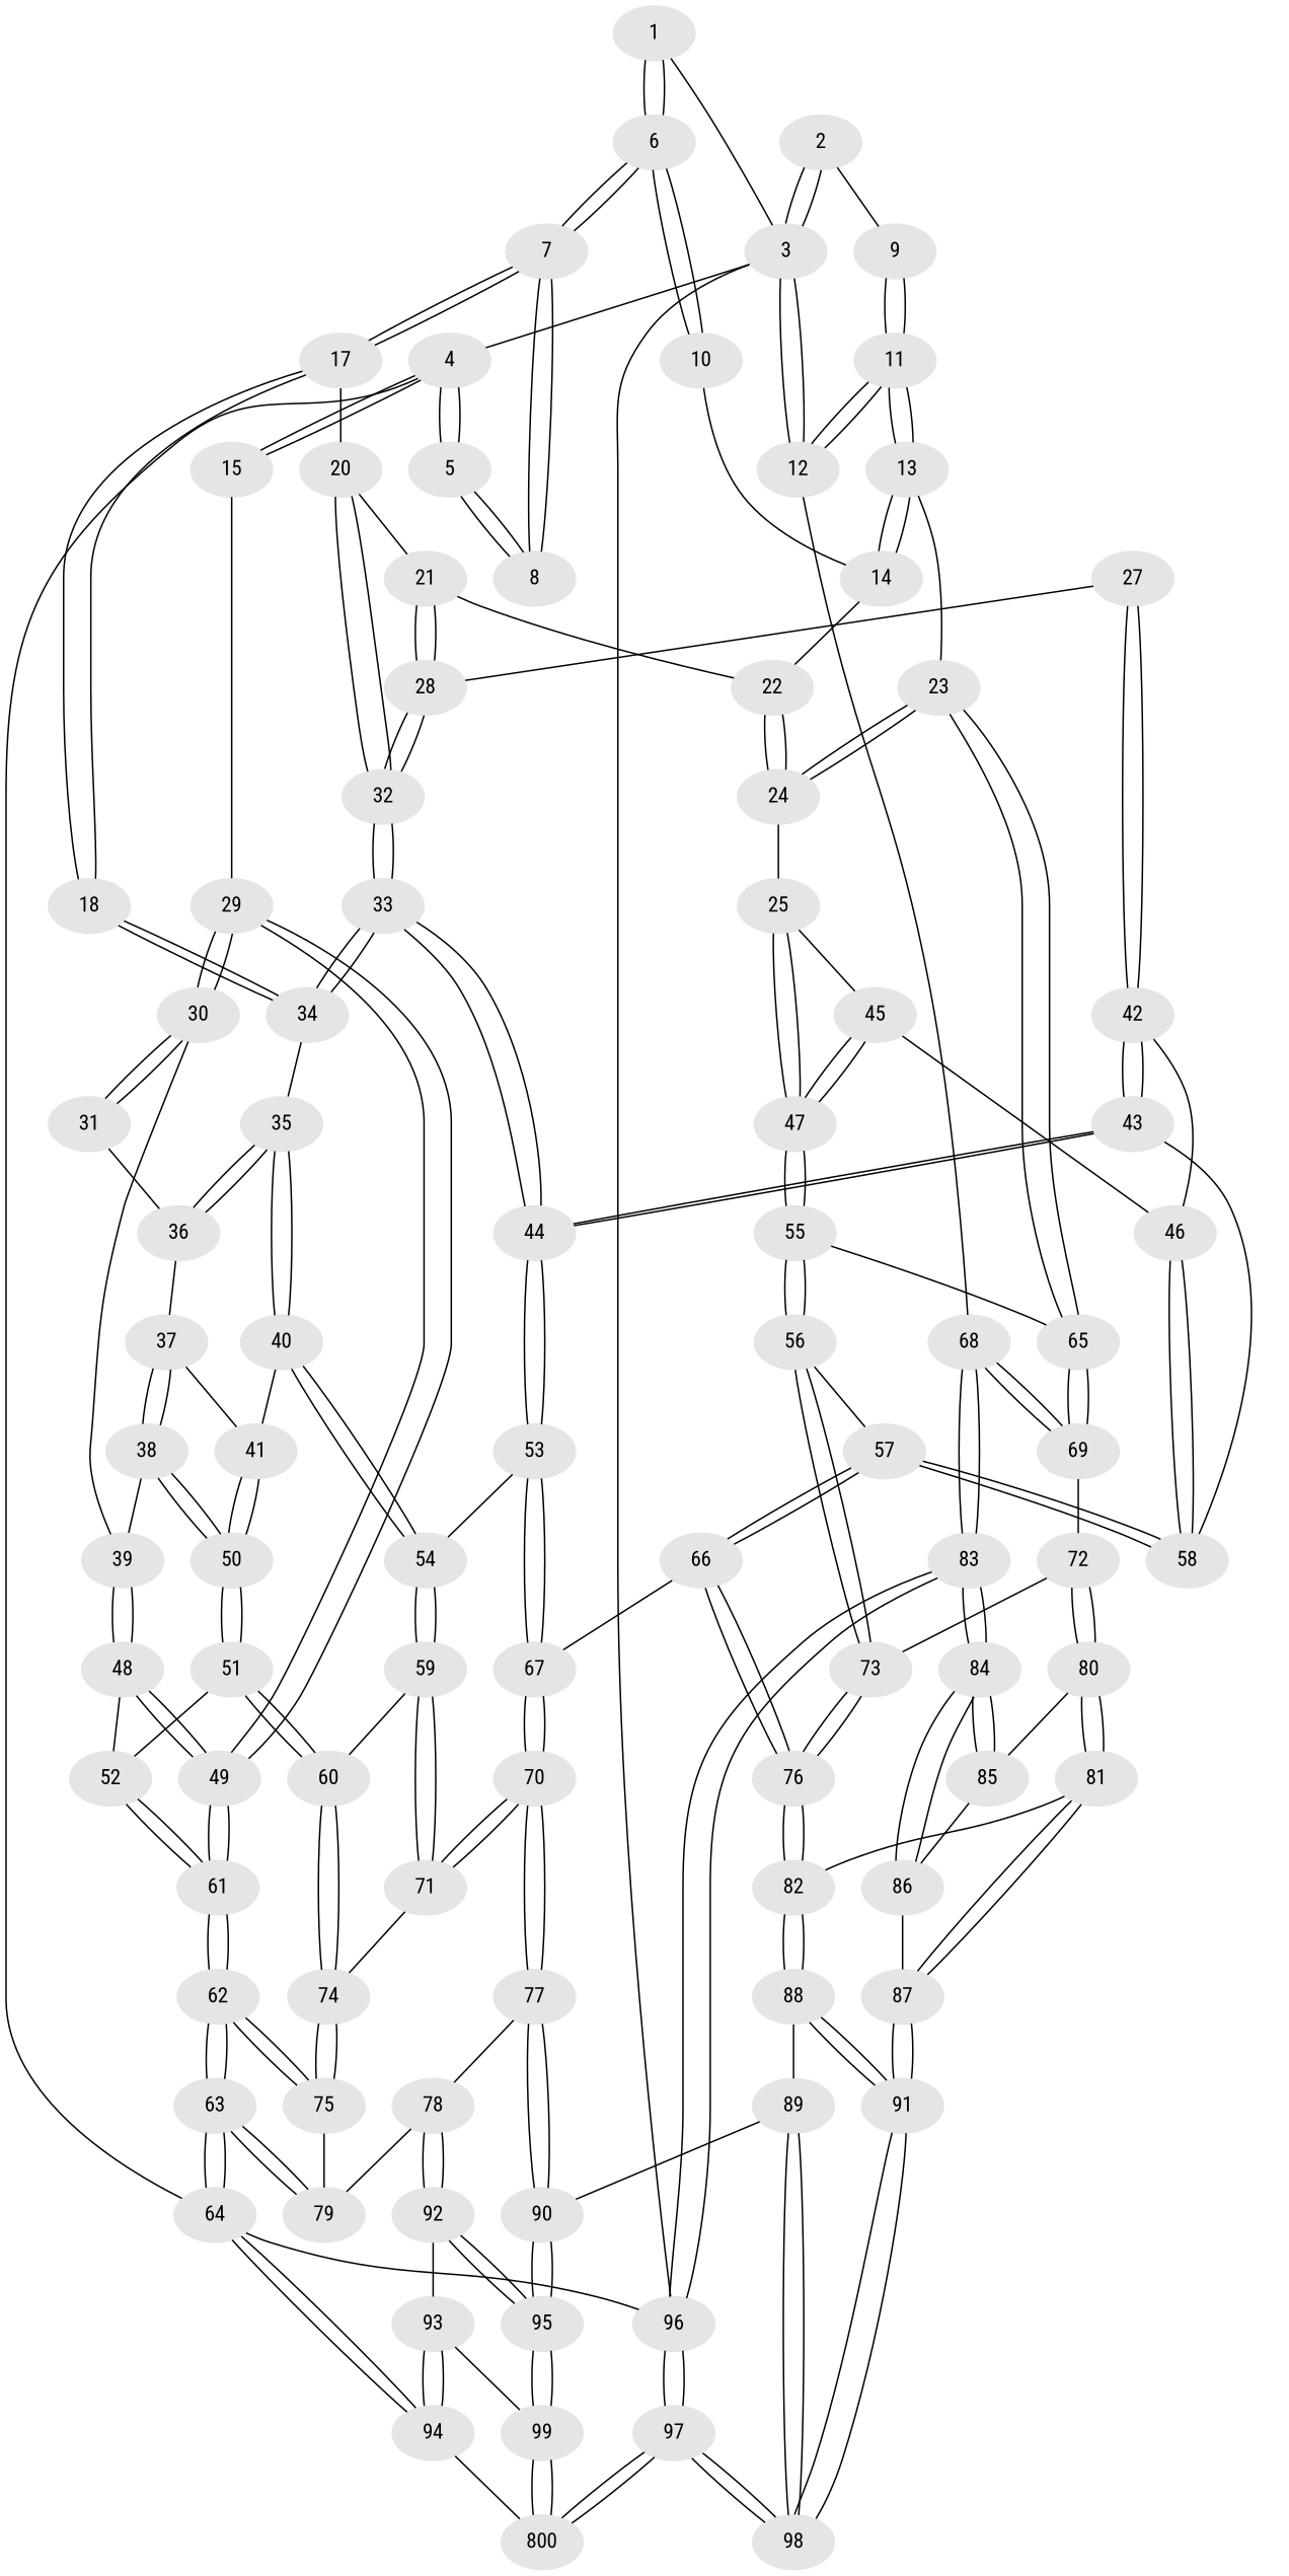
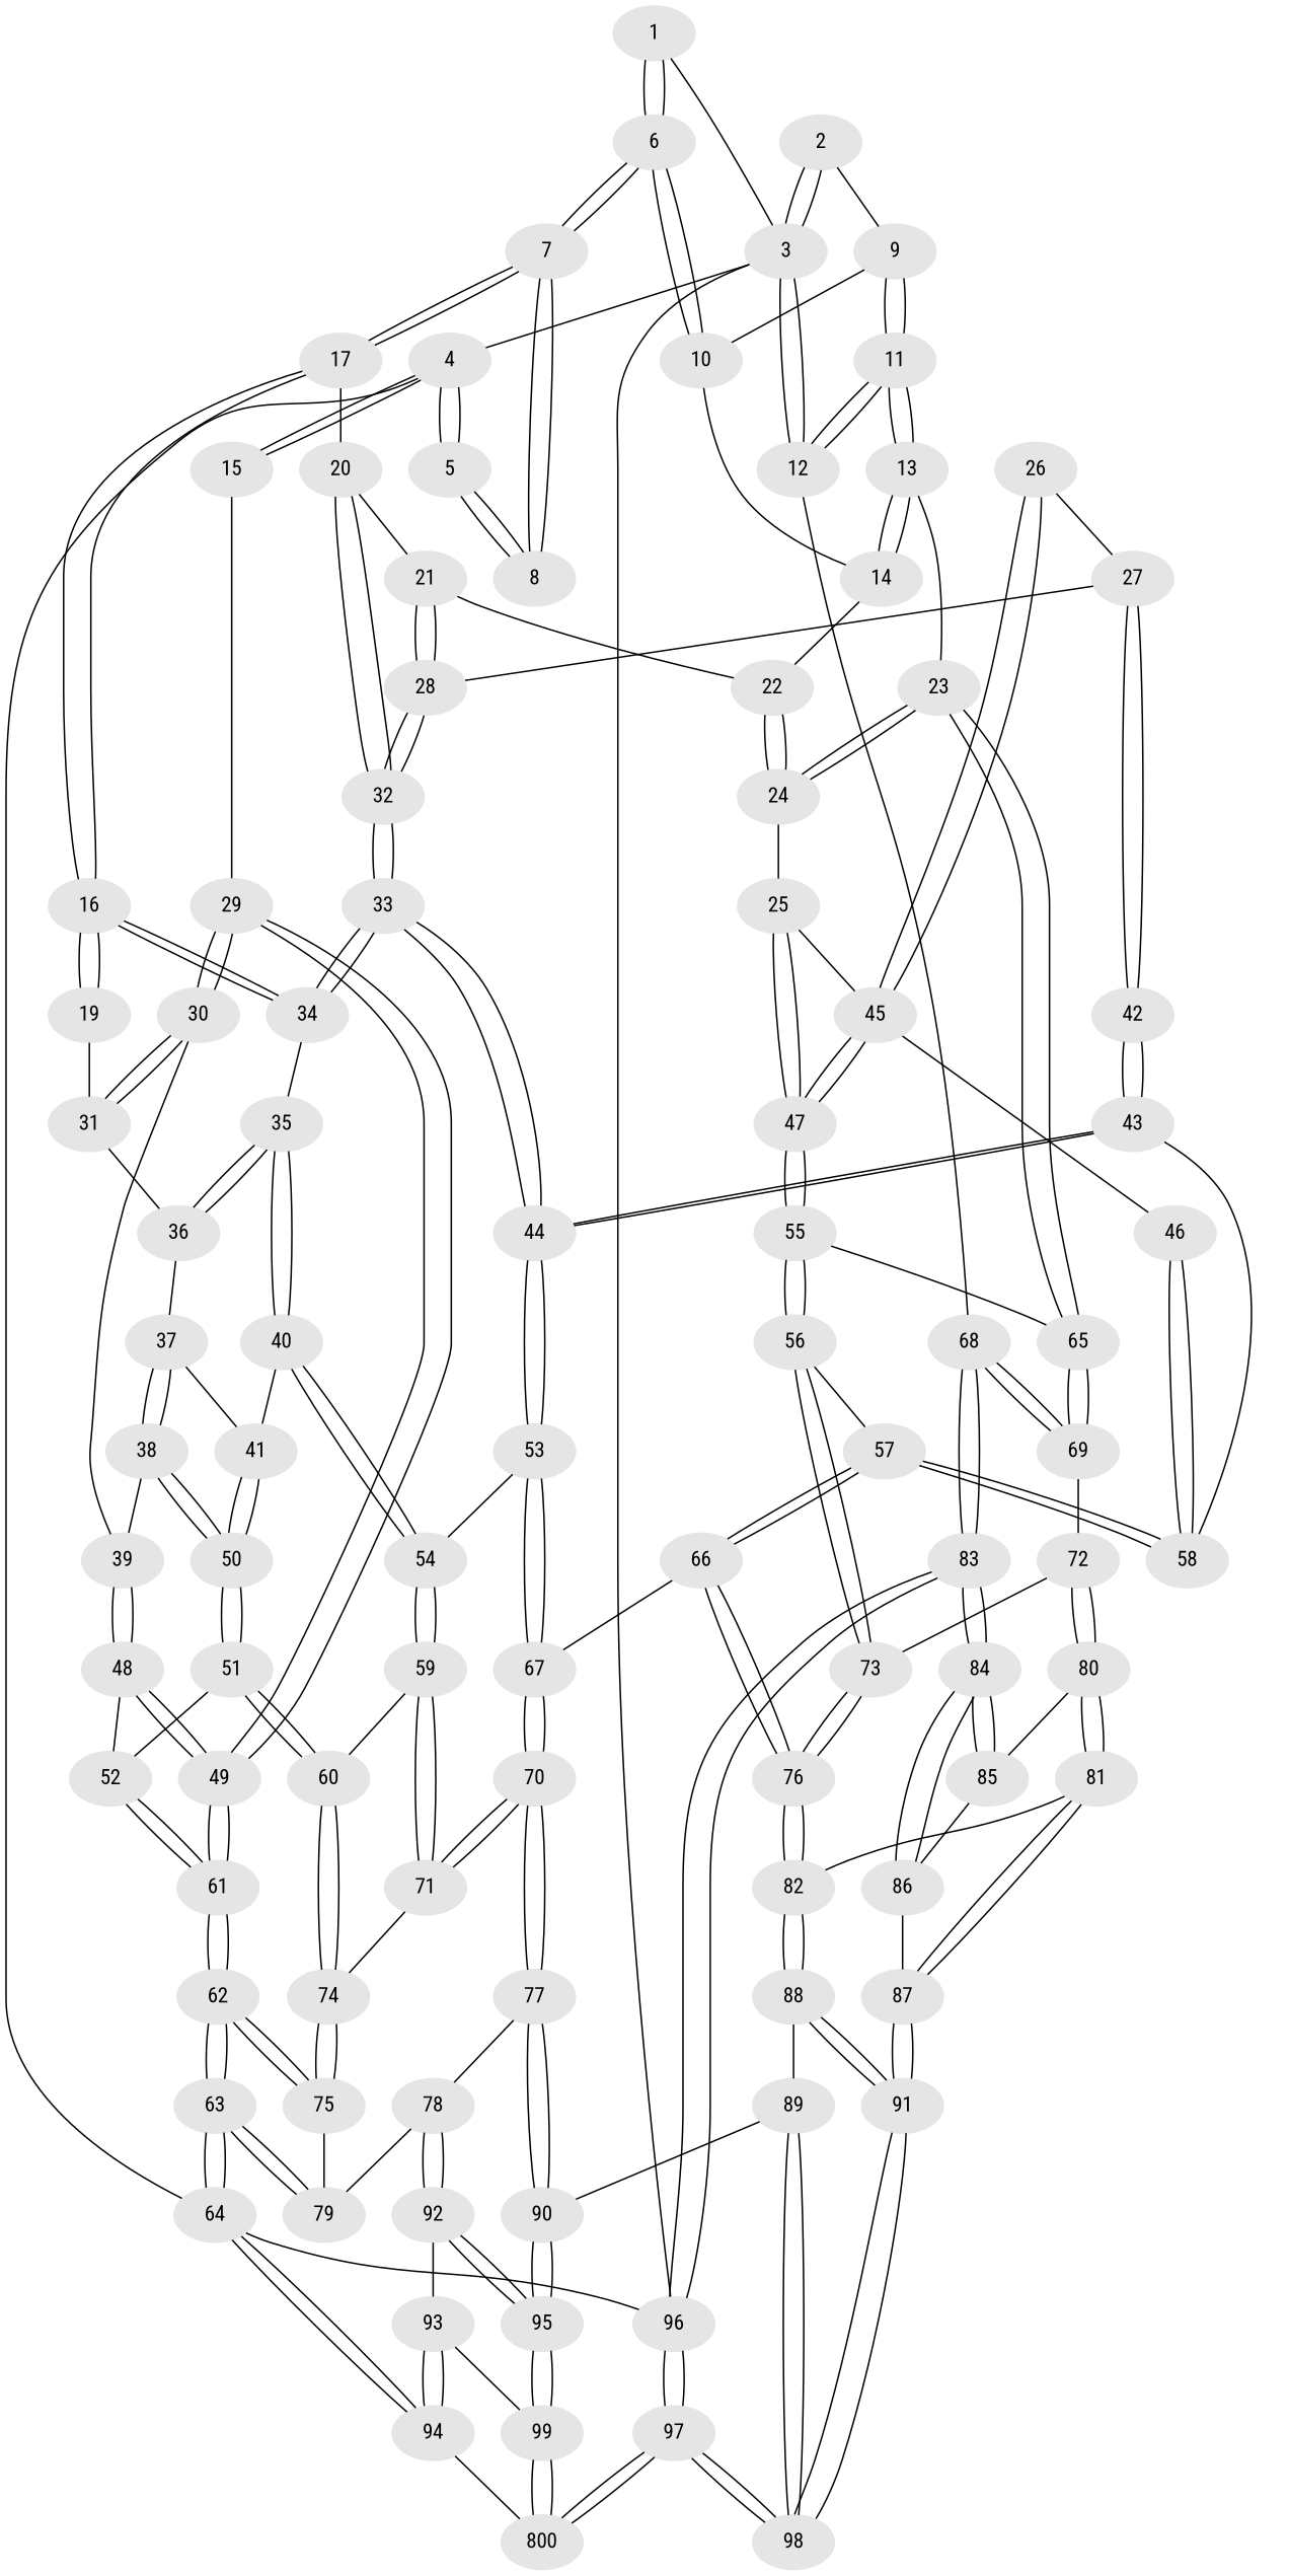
  graph {
    fontname="Roboto Condensed"
    node [color=gray90 fontname="Roboto Condensed" style=filled]
    edge [fontname="Roboto Condensed"]
    1
    6
    3
    2
    9
    7
    10
    4
    12
    96
    11
    5
    15
    64
    68
    97
    8
    29
    94
    17
    14
-   18
+   18 [label=16]
    20
    13
    22
    23
    69
    83
    24
    65
    30
    49
+   19
    31
    34
    21
    32
    35
    36
    28
    33
    25
    47
    45
+   26
    27
    55
    42
    46
    43
    39
    61
    48
    37
    44
    53
    40
    41
    54
    38
    50
    51
    52
    59
    58
    67
    56
    62
    60
    74
    70
    71
    57
    73
    66
    76
    75
    63
    79
    n80 [label=800]
    72
    82
    77
    84
    80
    78
    90
    81
    85
    88
    92
    95
    93
    87
    86
    91
    89
    98
    99
    1 -- 6
    1 -- 6
    1 -- 3
    6 -- 7
    6 -- 7
    6 -- 10
    6 -- 10
    3 -- 4
    3 -- 12
    3 -- 12
    3 -- 96
    2 -- 3
    2 -- 3
    2 -- 9
+   9 -- 10
    9 -- 11
    9 -- 11
    7 -- 8
    7 -- 8
    7 -- 17
    7 -- 17
    10 -- 14
    4 -- 5
    4 -- 5
    4 -- 15
    4 -- 15
    4 -- 64
    12 -- 68
    96 -- 97
    96 -- 97
    11 -- 12
    11 -- 12
    11 -- 13
    11 -- 13
    5 -- 8
    5 -- 8
    15 -- 29
    64 -- 96
    64 -- 94
    64 -- 94
    68 -- 69
    68 -- 69
    68 -- 83
    68 -- 83
    97 -- n80
    97 -- n80
    97 -- 98
    97 -- 98
    29 -- 30
    29 -- 30
    29 -- 49
    29 -- 49
    94 -- n80
    17 -- 18
    17 -- 18
    17 -- 20
    14 -- 22
+   18 -- 19
+   18 -- 19
    18 -- 34
    18 -- 34
    20 -- 21
    20 -- 32
    20 -- 32
    13 -- 14
    13 -- 14
    13 -- 23
    22 -- 24
    22 -- 24
    23 -- 24
    23 -- 24
    23 -- 65
    23 -- 65
    69 -- 72
    83 -- 96
    83 -- 96
    83 -- 84
    83 -- 84
    24 -- 25
    65 -- 69
    65 -- 69
    30 -- 31
    30 -- 31
    30 -- 39
    49 -- 61
    49 -- 61
+   19 -- 31
    31 -- 36
    34 -- 35
    21 -- 22
    21 -- 28
    21 -- 28
    32 -- 33
    32 -- 33
    35 -- 36
    35 -- 36
    35 -- 40
    35 -- 40
    36 -- 37
    28 -- 32
    28 -- 32
    33 -- 34
    33 -- 34
    33 -- 44
    33 -- 44
    25 -- 47
    25 -- 47
    25 -- 45
    47 -- 55
    47 -- 55
    45 -- 47
    45 -- 47
    45 -- 46
+   26 -- 45
+   26 -- 45
+   26 -- 27
    27 -- 28
    27 -- 42
    27 -- 42
    55 -- 65
    55 -- 56
    55 -- 56
-   42 -- 46
    42 -- 43
    42 -- 43
    46 -- 58
    46 -- 58
    43 -- 44
    43 -- 44
    43 -- 58
    39 -- 48
    39 -- 48
    61 -- 62
    61 -- 62
    48 -- 49
    48 -- 49
    48 -- 52
    37 -- 41
    37 -- 38
    37 -- 38
    44 -- 53
    44 -- 53
    53 -- 54
    53 -- 67
    53 -- 67
    40 -- 41
    40 -- 54
    40 -- 54
    41 -- 50
    41 -- 50
    54 -- 59
    54 -- 59
    38 -- 39
    38 -- 50
    38 -- 50
    50 -- 51
    50 -- 51
    51 -- 52
    51 -- 60
    51 -- 60
    52 -- 61
    52 -- 61
    59 -- 60
    59 -- 71
    59 -- 71
    67 -- 70
    67 -- 70
    56 -- 57
    56 -- 73
    56 -- 73
    62 -- 75
    62 -- 75
    62 -- 63
    62 -- 63
    60 -- 74
    60 -- 74
    74 -- 75
    74 -- 75
    70 -- 71
    70 -- 71
    70 -- 77
    70 -- 77
    71 -- 74
    57 -- 58
    57 -- 58
    57 -- 66
    57 -- 66
    73 -- 76
    73 -- 76
    66 -- 67
    66 -- 76
    66 -- 76
    76 -- 82
    76 -- 82
    75 -- 79
    63 -- 64
    63 -- 64
    63 -- 79
    63 -- 79
    72 -- 73
    72 -- 80
    72 -- 80
    82 -- 88
    82 -- 88
    77 -- 78
    77 -- 90
    77 -- 90
    84 -- 85
    84 -- 85
    84 -- 86
    84 -- 86
    80 -- 81
    80 -- 81
    80 -- 85
    78 -- 79
    78 -- 92
    78 -- 92
    90 -- 95
    90 -- 95
    81 -- 82
    81 -- 87
    81 -- 87
    85 -- 86
    88 -- 91
    88 -- 91
    88 -- 89
    92 -- 95
    92 -- 95
    92 -- 93
    95 -- 99
    95 -- 99
    93 -- 94
    93 -- 94
    93 -- 99
    87 -- 91
    87 -- 91
    86 -- 87
    91 -- 98
    91 -- 98
    89 -- 90
    89 -- 98
    89 -- 98
    99 -- n80
    99 -- n80
  }
